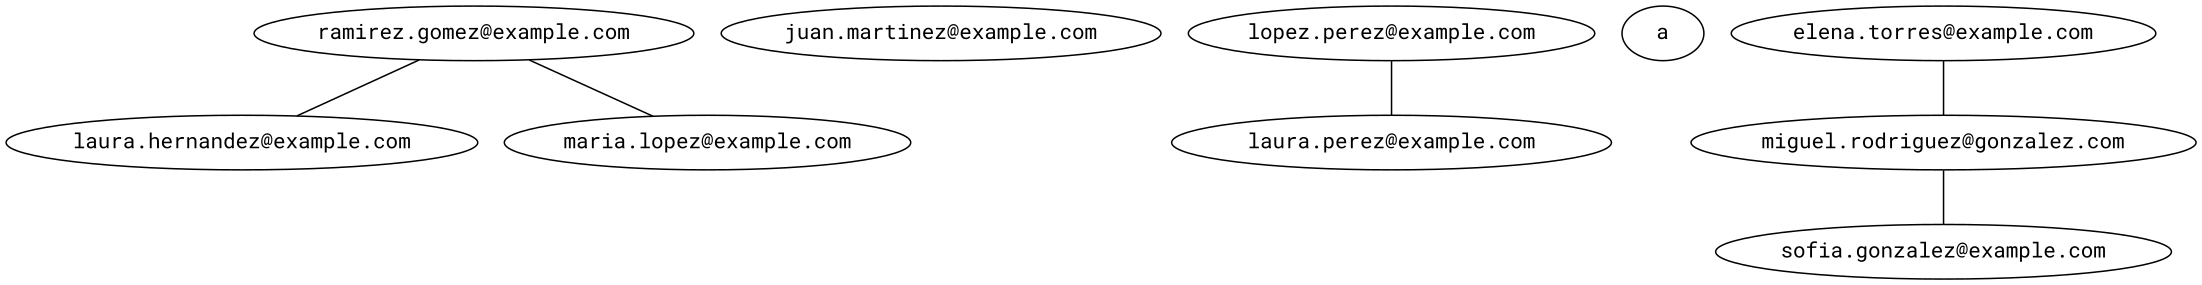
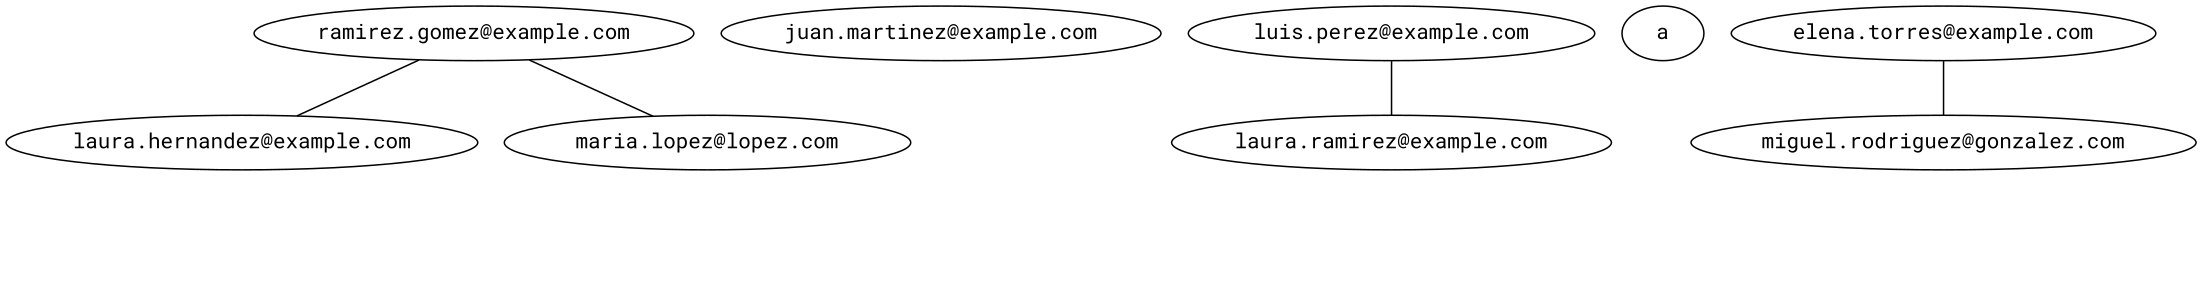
  graph {
    fontname="Roboto Mono"
    node [fontname="Roboto Mono"]
    edge [fontname="Roboto Mono"]
    n1 [label="ramirez.gomez@example.com"]
    n2 [label="laura.hernandez@example.com"]
-   "maria.lopez@example.com"
+   "maria.lopez@example.com" [label="maria.lopez@lopez.com"]
    "juan.martinez@example.com"
-   "luis.perez@example.com" [label="lopez.perez@example.com"]
-   "laura.ramirez@example.com" [label="laura.perez@example.com"]
+   "luis.perez@example.com"
+   "laura.ramirez@example.com"
    a
    n8 [label="miguel.rodriguez@gonzalez.com"]
    "elena.torres@example.com"
-   "sofia.gonzalez@example.com"
    n1 -- n2
    n1 -- "maria.lopez@example.com"
    "luis.perez@example.com" -- "laura.ramirez@example.com"
-   n8 -- "sofia.gonzalez@example.com"
    "elena.torres@example.com" -- n8
  }
